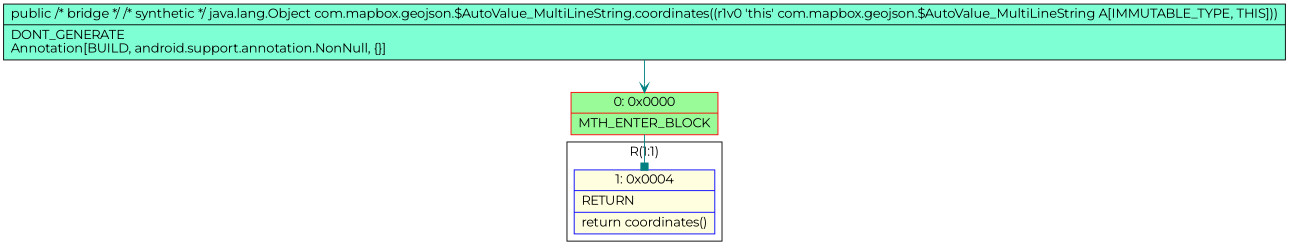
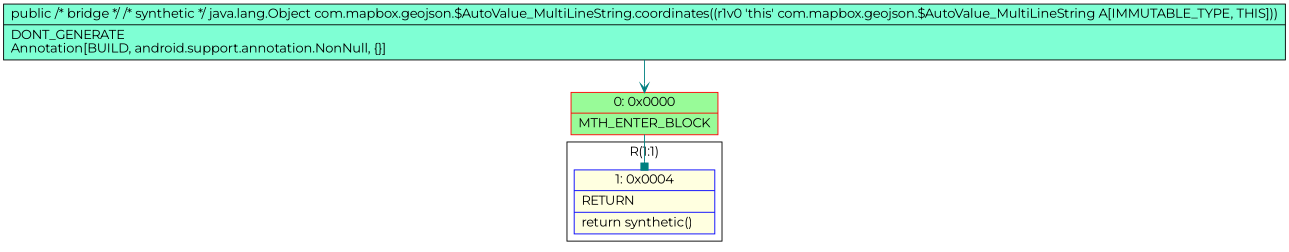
  digraph {
    fontname=Montserrat
    node [shape=record style=filled fontname=Montserrat]
    edge [color=teal fontname=Montserrat]
-   n1 [color=blue label="{1\:\ 0x0004|RETURN\l|return coordinates()\l}" fillcolor=lightyellow]
+   n1 [color=blue label="{1\:\ 0x0004|RETURN\l|return synthetic()\l}" fillcolor=lightyellow]
    n2 [color=red label="{0\:\ 0x0000|MTH_ENTER_BLOCK\l}" fillcolor=palegreen]
    n3 [label="{public \/* bridge *\/ \/* synthetic *\/ java.lang.Object com.mapbox.geojson.$AutoValue_MultiLineString.coordinates((r1v0 'this' com.mapbox.geojson.$AutoValue_MultiLineString A[IMMUTABLE_TYPE, THIS]))  | DONT_GENERATE\lAnnotation[BUILD, android.support.annotation.NonNull, \{\}]\l}" fillcolor=aquamarine]
    subgraph cluster_1 {
      label="R(1:1)"
      n1
    }
    n2 -> n1 [arrowhead=box]
    n3 -> n2 [arrowhead=vee]
  }
